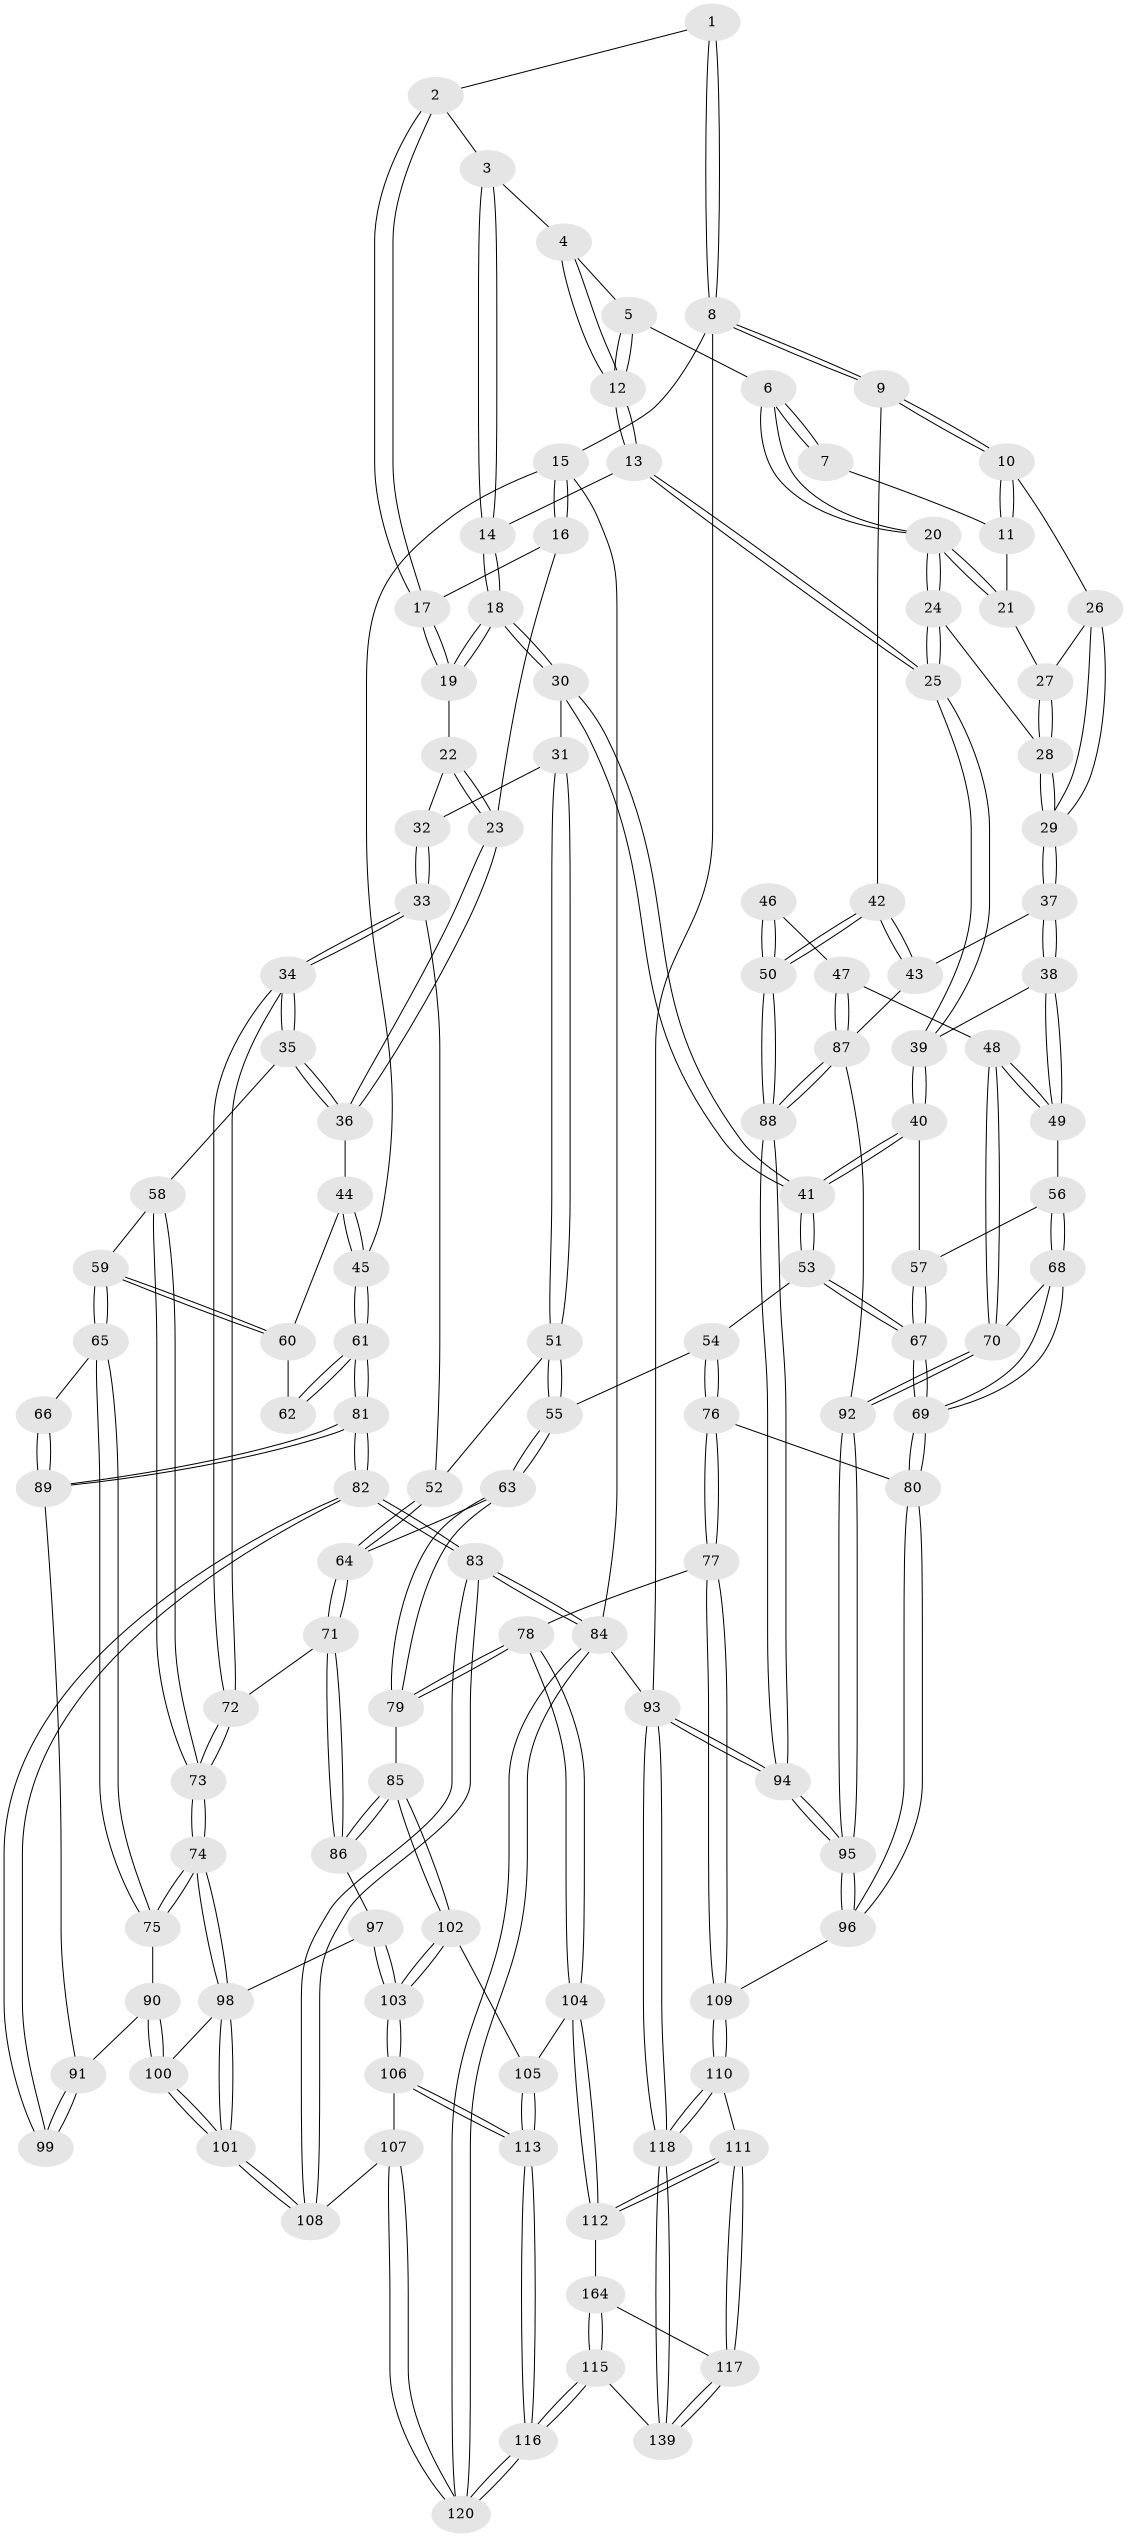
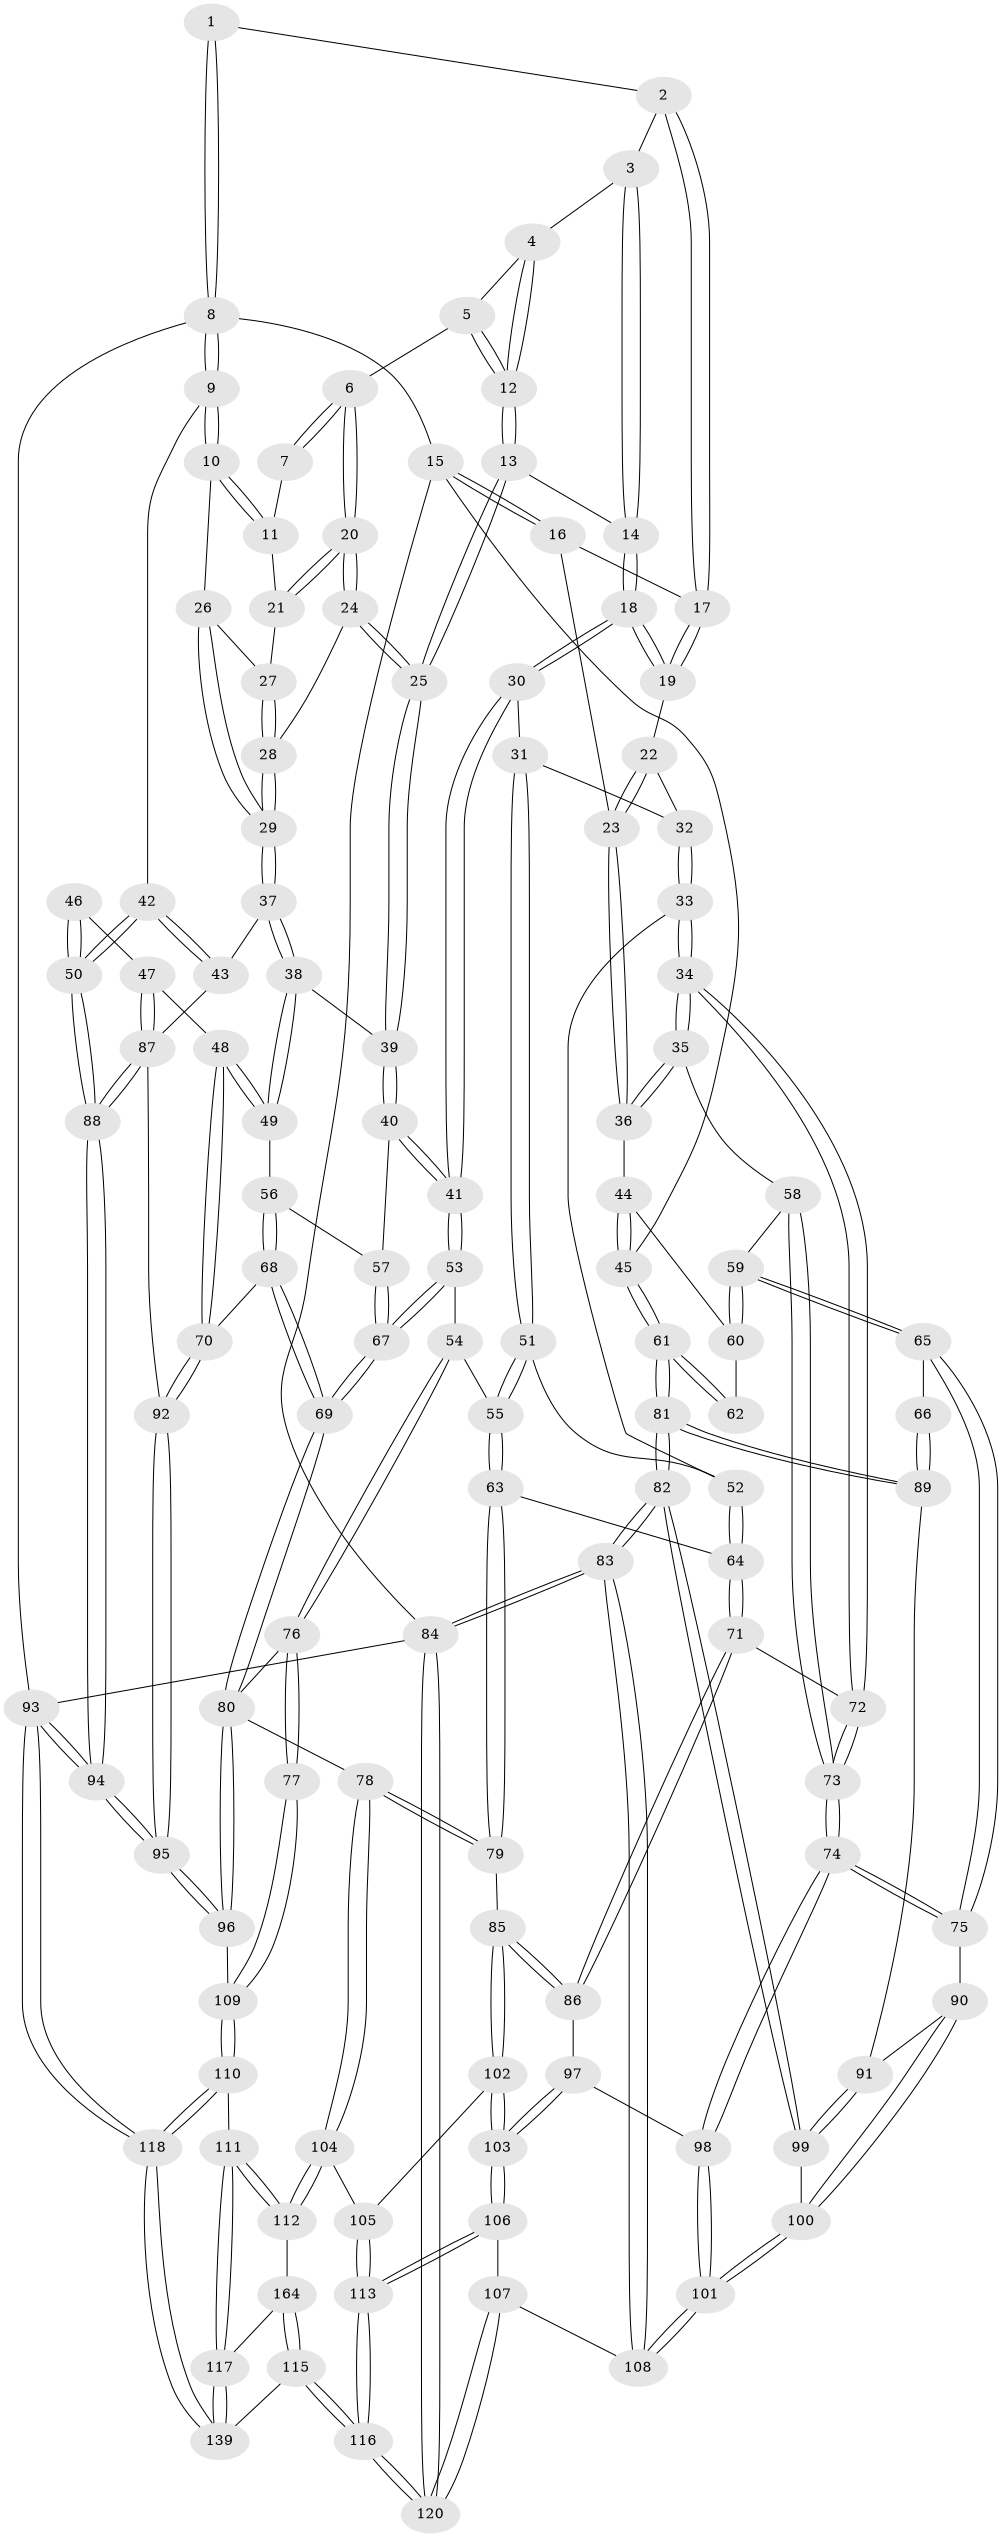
  graph {
    node [color=gray90 style=filled]
    1
    2
    8
    3
    17
    9
    15
    93
    4
    14
    19
    5
    12
    18
    6
    13
    7
    20
    11
    21
    24
    10
    42
    16
    45
    84
    94
    118
    26
    43
    50
    27
    29
    25
    39
    30
    23
    61
    120
    36
    22
    31
    41
    32
    28
    33
    44
    40
    37
    38
    51
    53
    52
    55
    34
    35
    72
    64
    58
    73
    59
    60
    49
    87
    56
    57
    67
    54
    88
    46
    47
    62
    81
    48
    70
    92
    68
    63
    71
    76
    69
    80
    77
    79
    65
    74
    66
    75
    89
    82
    85
    86
    90
    91
    96
    95
    97
    98
    101
    100
    78
    109
    104
    110
    105
    112
    102
    83
    99
    108
    103
    n112 [label=139]
    106
    113
    107
    n116 [label=164]
    116
    111
    117
    115
    1 -- 2
    1 -- 8
    1 -- 8
    2 -- 3
    2 -- 17
    2 -- 17
    8 -- 9
    8 -- 9
    8 -- 15
    8 -- 93
    3 -- 4
    3 -- 14
    3 -- 14
    17 -- 19
    17 -- 19
    9 -- 10
    9 -- 10
    9 -- 42
    15 -- 16
    15 -- 16
    15 -- 45
    15 -- 84
    93 -- 94
    93 -- 94
    93 -- 118
    93 -- 118
    4 -- 5
    4 -- 12
    4 -- 12
    14 -- 18
    14 -- 18
    19 -- 22
    5 -- 12
    5 -- 12
    5 -- 6
    12 -- 13
    12 -- 13
    18 -- 19
    18 -- 19
    18 -- 30
    18 -- 30
    6 -- 7
    6 -- 7
    6 -- 20
    6 -- 20
    13 -- 14
    13 -- 25
    13 -- 25
    7 -- 11
    20 -- 21
    20 -- 21
    20 -- 24
    20 -- 24
    11 -- 21
    21 -- 27
    24 -- 25
    24 -- 25
    24 -- 28
    10 -- 11
    10 -- 11
    10 -- 26
    42 -- 43
    42 -- 43
    42 -- 50
    42 -- 50
    16 -- 17
    16 -- 23
    45 -- 61
    45 -- 61
    84 -- 93
    84 -- 120
    84 -- 120
    94 -- 95
    94 -- 95
    118 -- n112
    118 -- n112
    26 -- 27
    26 -- 29
    26 -- 29
    43 -- 87
    50 -- 88
    50 -- 88
    27 -- 28
    27 -- 28
    29 -- 37
    29 -- 37
    25 -- 39
    25 -- 39
    39 -- 40
    39 -- 40
    30 -- 31
    30 -- 41
    30 -- 41
    23 -- 36
    23 -- 36
    61 -- 62
    61 -- 62
    61 -- 81
    61 -- 81
    36 -- 44
    22 -- 23
    22 -- 23
    22 -- 32
    31 -- 32
    31 -- 51
    31 -- 51
    41 -- 53
    41 -- 53
    32 -- 33
    32 -- 33
    28 -- 29
    28 -- 29
    33 -- 52
    33 -- 34
    33 -- 34
    44 -- 45
    44 -- 45
    44 -- 60
    40 -- 41
    40 -- 41
    40 -- 57
    37 -- 43
    37 -- 38
    37 -- 38
    38 -- 39
    38 -- 49
    38 -- 49
    51 -- 52
    51 -- 55
    51 -- 55
    53 -- 67
    53 -- 67
    53 -- 54
    52 -- 64
    52 -- 64
    55 -- 63
    55 -- 63
    34 -- 35
    34 -- 35
    34 -- 72
    34 -- 72
    35 -- 36
    35 -- 36
    35 -- 58
    72 -- 73
    72 -- 73
    64 -- 71
    64 -- 71
    58 -- 73
    58 -- 73
    58 -- 59
    73 -- 74
    73 -- 74
    59 -- 60
    59 -- 60
    59 -- 65
    59 -- 65
    60 -- 62
    49 -- 56
    87 -- 88
    87 -- 88
    87 -- 92
    56 -- 57
    56 -- 68
    56 -- 68
    57 -- 67
    57 -- 67
    67 -- 69
    67 -- 69
    54 -- 55
    54 -- 76
    54 -- 76
    88 -- 94
    88 -- 94
    46 -- 50
    46 -- 50
    46 -- 47
    47 -- 87
    47 -- 87
    47 -- 48
    81 -- 89
    81 -- 89
    81 -- 82
    81 -- 82
    48 -- 49
    48 -- 49
    48 -- 70
    48 -- 70
    70 -- 92
    70 -- 92
    92 -- 95
    92 -- 95
    68 -- 70
    68 -- 69
    68 -- 69
    63 -- 64
    63 -- 79
    63 -- 79
    71 -- 72
    71 -- 86
    71 -- 86
    76 -- 80
    76 -- 77
    76 -- 77
    69 -- 80
    69 -- 80
    80 -- 96
    80 -- 96
-   77 -- 78
+   80 -- 78
    77 -- 109
    77 -- 109
    79 -- 85
    65 -- 66
    65 -- 75
    65 -- 75
    74 -- 75
    74 -- 75
    74 -- 98
    74 -- 98
    66 -- 89
    66 -- 89
    75 -- 90
    89 -- 91
    82 -- 83
    82 -- 83
    82 -- 99
    82 -- 99
    85 -- 86
    85 -- 86
    85 -- 102
    85 -- 102
    86 -- 97
    90 -- 91
    90 -- 100
    90 -- 100
    91 -- 99
    91 -- 99
    96 -- 109
    95 -- 96
    95 -- 96
    97 -- 98
    97 -- 103
    97 -- 103
    98 -- 101
    98 -- 101
    101 -- 108
    101 -- 108
    100 -- 101
    100 -- 101
    78 -- 79
    78 -- 79
    78 -- 104
    78 -- 104
    109 -- 110
    109 -- 110
    104 -- 105
    104 -- 112
    104 -- 112
    110 -- 118
    110 -- 118
    110 -- 111
    105 -- 113
    105 -- 113
    112 -- n116
    102 -- 105
    102 -- 103
    102 -- 103
    83 -- 84
    83 -- 84
    83 -- 108
    83 -- 108
-   98 -- 100
+   99 -- 100
    103 -- 106
    103 -- 106
    106 -- 113
    106 -- 113
    106 -- 107
    113 -- 116
    113 -- 116
    107 -- 120
    107 -- 120
    107 -- 108
    n116 -- 117
    n116 -- 115
    n116 -- 115
    116 -- 120
    116 -- 120
    111 -- 112
    111 -- 112
    111 -- 117
    111 -- 117
    117 -- n112
    117 -- n112
    115 -- n112
    115 -- 116
    115 -- 116
  }
